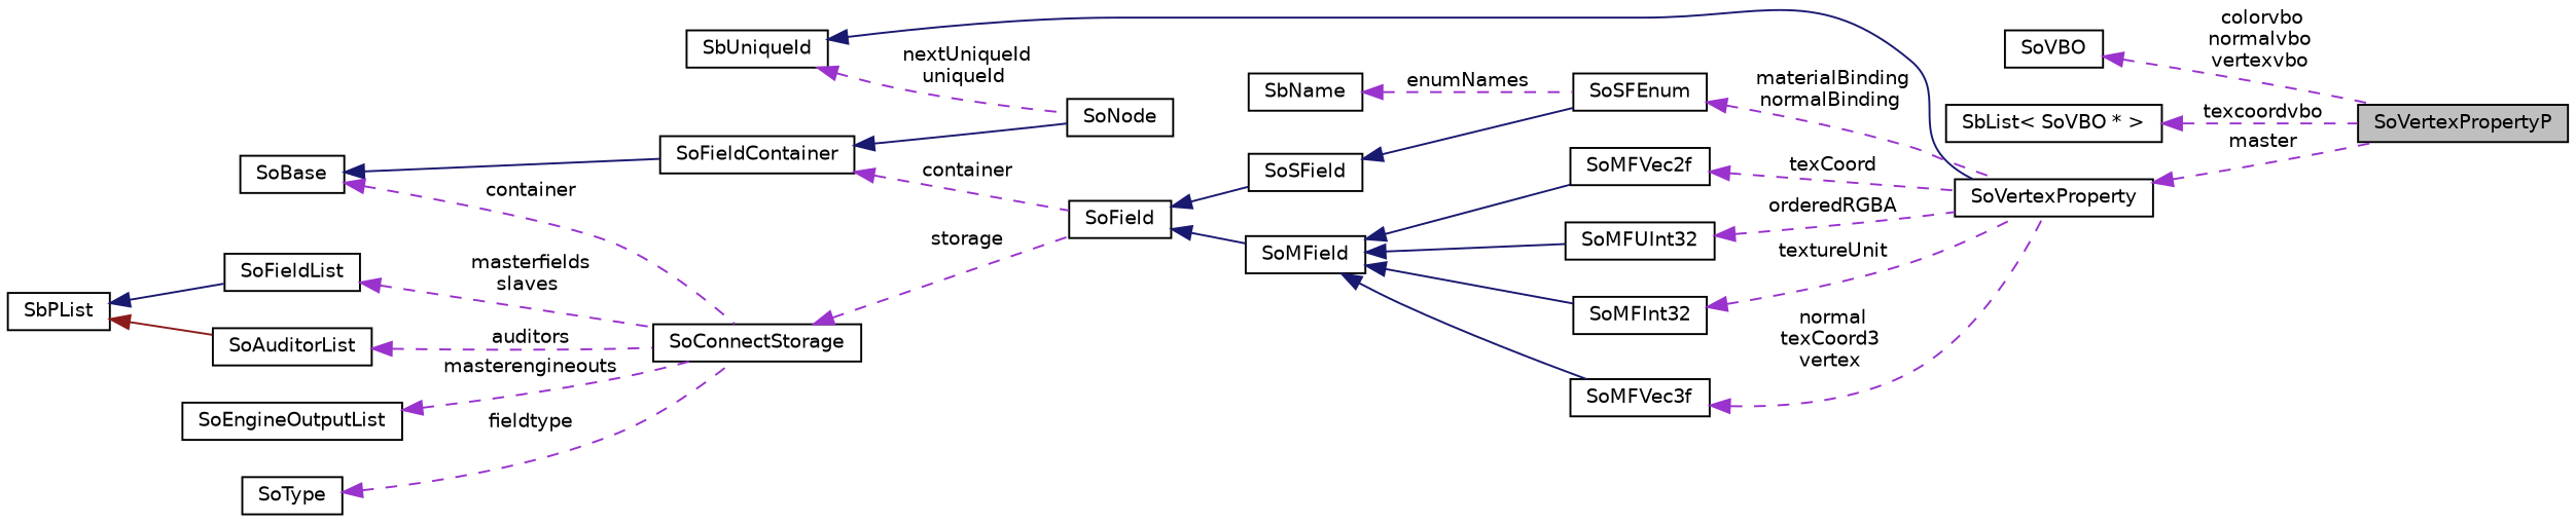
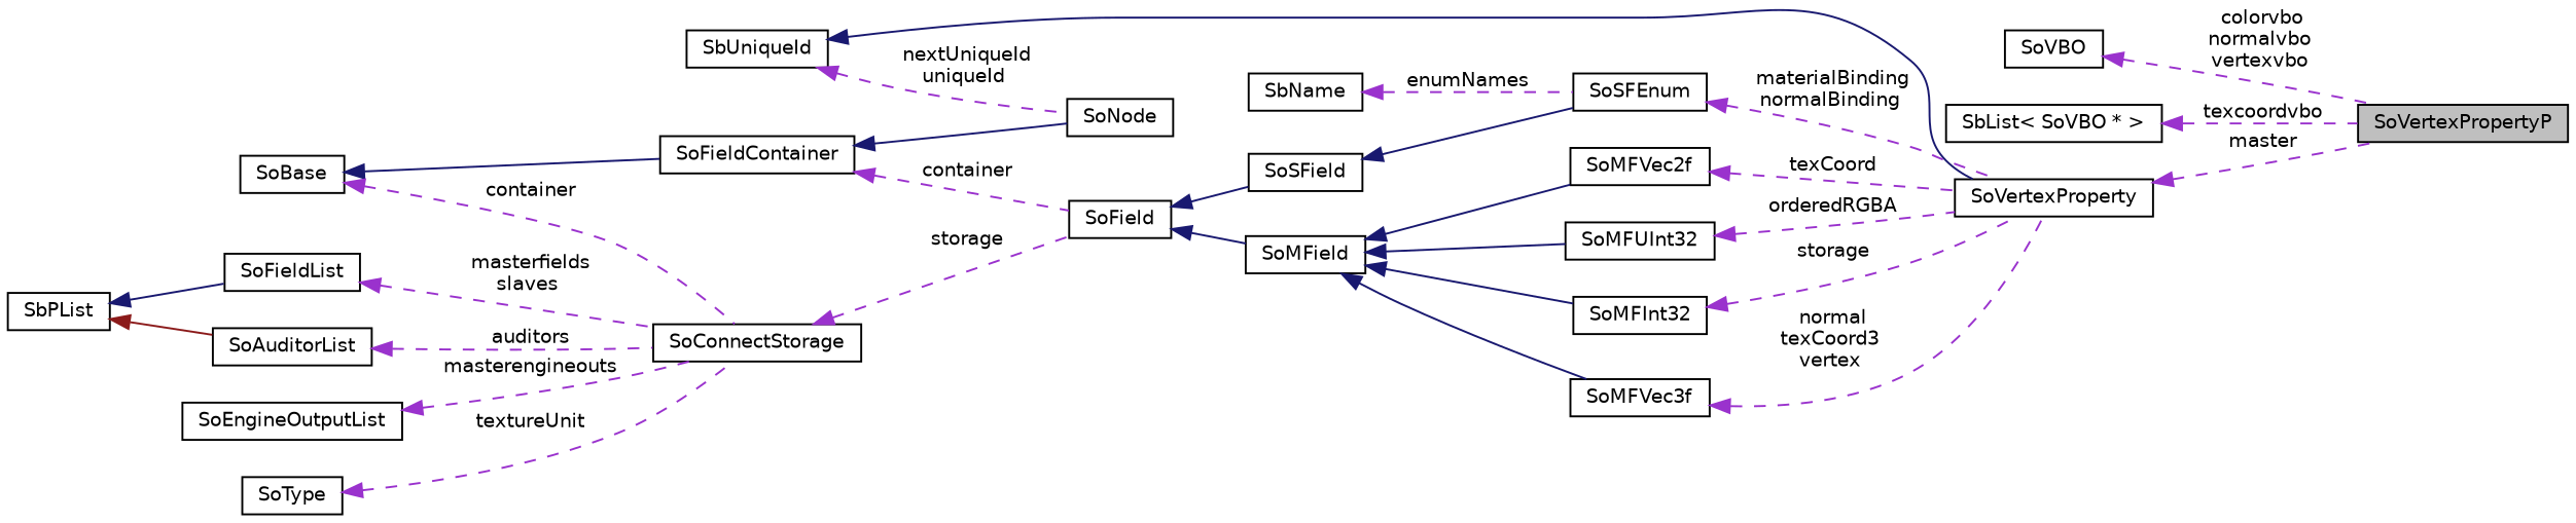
  digraph {
    rankdir=LR
    node [color=black fillcolor=white fontname=Helvetica fontsize=10 shape=record style=filled]
    edge [color=darkorchid3 dir=back fontname=Helvetica fontsize=10 labelfontname=Helvetica labelfontsize=10 style=dashed]
    n1 [fillcolor=grey75 fontcolor=black height=0.2 label=SoVertexPropertyP width=0.4]
    n2 [height=0.2 label=SoVBO width=0.4]
    n3 [height=0.2 label="SbList\< SoVBO * \>" width=0.4]
    n4 [height=0.2 label=SoVertexProperty width=0.4]
    n5 [height=0.2 label=SoNode width=0.4]
    n6 [height=0.2 label=SoFieldContainer width=0.4]
    n7 [height=0.2 label=SoField width=0.4]
    n8 [height=0.2 label=SoMField width=0.4]
    n9 [height=0.2 label=SoSField width=0.4]
    n10 [height=0.2 label=SoConnectStorage width=0.4]
    n11 [height=0.2 label=SoBase width=0.4]
    n12 [height=0.2 label=SbUniqueId width=0.4]
    n13 [height=0.2 label=SoMFInt32 width=0.4]
    n14 [height=0.2 label=SoMFVec3f width=0.4]
    n15 [height=0.2 label=SoMFVec2f width=0.4]
    n16 [height=0.2 label=SoMFUInt32 width=0.4]
    n17 [height=0.2 label=SoSFEnum width=0.4]
    n18 [height=0.2 label=SoFieldList width=0.4]
    n19 [height=0.2 label=SbPList width=0.4]
    n20 [height=0.2 label=SoAuditorList width=0.4]
    n21 [height=0.2 label=SoEngineOutputList width=0.4]
    n22 [height=0.2 label=SoType width=0.4]
    n23 [height=0.2 label=SbName width=0.4]
    n2 -> n1 [label=" colorvbo\nnormalvbo\nvertexvbo"]
    n3 -> n1 [label=" texcoordvbo"]
    n4 -> n1 [label=" master"]
    n6 -> n5 [color=midnightblue style=solid]
    n6 -> n7 [label=" container"]
    n7 -> n8 [color=midnightblue style=solid]
    n7 -> n9 [color=midnightblue style=solid]
    n8 -> n13 [color=midnightblue style=solid]
    n8 -> n14 [color=midnightblue style=solid]
    n8 -> n15 [color=midnightblue style=solid]
    n8 -> n16 [color=midnightblue style=solid]
    n9 -> n17 [color=midnightblue style=solid]
    n10 -> n7 [label=" storage"]
    n11 -> n6 [color=midnightblue style=solid]
    n11 -> n10 [label=" container"]
    n12 -> n4 [color=midnightblue style=solid]
    n12 -> n5 [label=" nextUniqueId\nuniqueId"]
-   n13 -> n4 [label=" textureUnit"]
+   n13 -> n4 [label=" storage"]
    n14 -> n4 [label=" normal\ntexCoord3\nvertex"]
    n15 -> n4 [label=" texCoord"]
    n16 -> n4 [label=" orderedRGBA"]
    n17 -> n4 [label=" materialBinding\nnormalBinding"]
    n18 -> n10 [label=" masterfields\nslaves"]
    n19 -> n18 [color=midnightblue style=solid]
    n19 -> n20 [color=firebrick4 style=solid]
    n20 -> n10 [label=" auditors"]
    n21 -> n10 [label=" masterengineouts"]
-   n22 -> n10 [label=" fieldtype"]
+   n22 -> n10 [label=" textureUnit"]
    n23 -> n17 [label=" enumNames"]
  }
